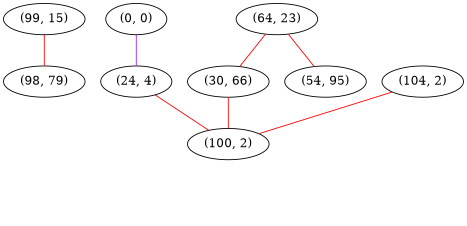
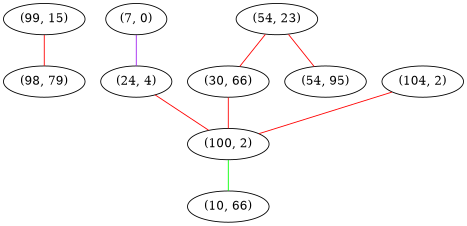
  graph {
    edge [color=red weight=1]
    "(99, 15)"
    "(98, 79)"
-   "(0, 0)"
+   "(0, 0)" [label="(7, 0)"]
    "(24, 4)"
    "(100, 2)"
-   "(54, 23)" [label="(64, 23)"]
+   "(54, 23)"
    "(30, 66)"
    n8 [label="(54, 95)"]
    "(104, 2)"
+   "(10, 66)"
    "(99, 15)" -- "(98, 79)"
    "(0, 0)" -- "(24, 4)" [color=purple weight=4]
    "(24, 4)" -- "(100, 2)"
+   "(100, 2)" -- "(10, 66)" [color=green weight=2]
    "(54, 23)" -- "(30, 66)"
    "(54, 23)" -- n8
    "(30, 66)" -- "(100, 2)"
    "(104, 2)" -- "(100, 2)"
  }
